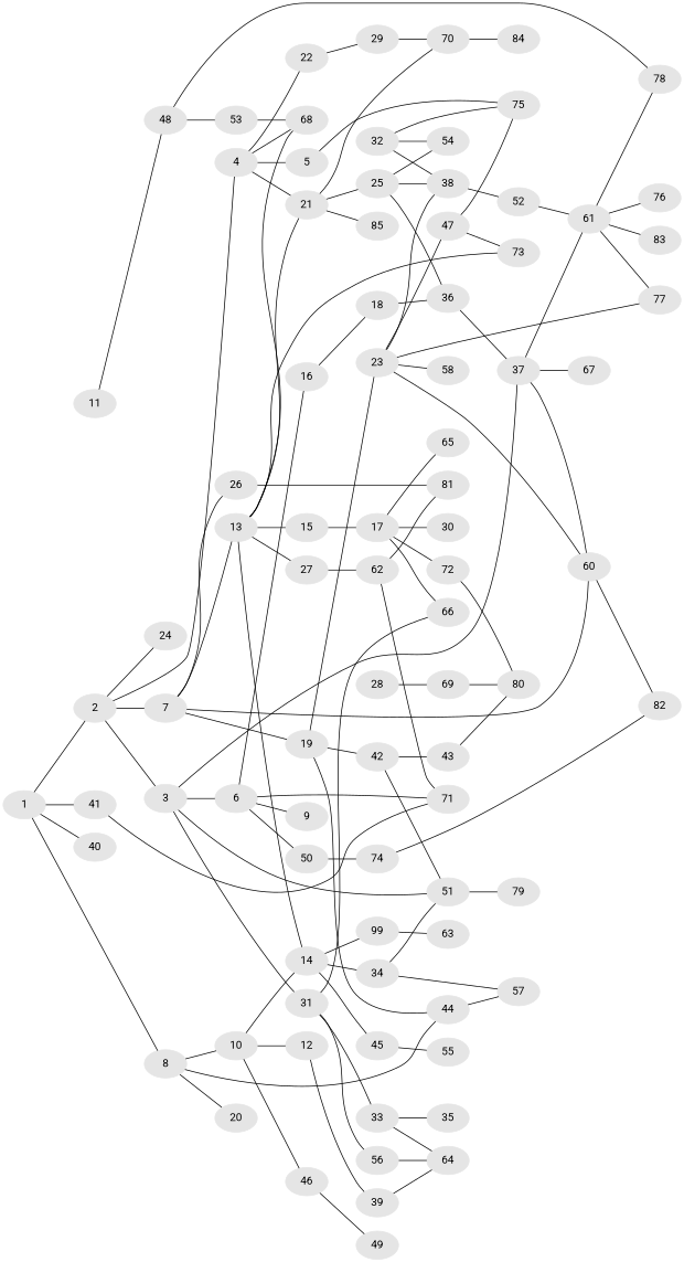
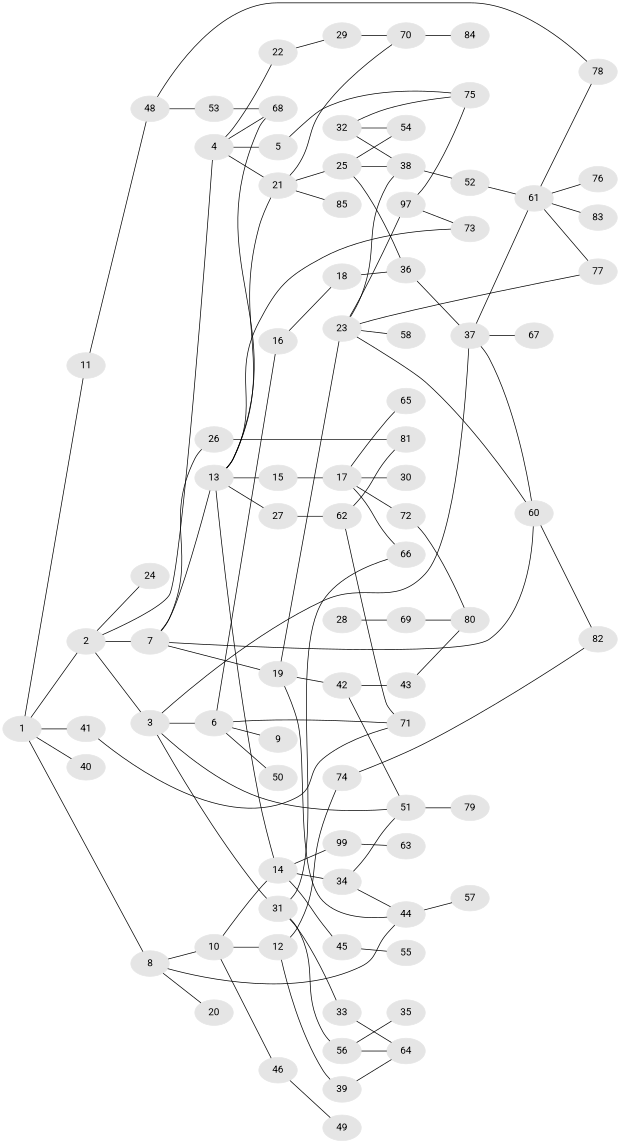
  graph {
    fontname=Roboto
    rankdir=LR
    node [color=gray90 fontname=Roboto style=filled]
    edge [fontname=Roboto]
    1
    2
    8
    11
    40
    41
    3
    4
    7
    24
    10
    20
    44
    48
    71
    6
    31
    37
    51
    5
    21
    22
    68
    13
    19
    26
    60
    9
    16
    50
    66
    33
    56
    61
    67
    79
    75
    70
    85
    25
    29
    18
    74
    14
    15
    27
    73
    23
    42
    81
    82
    12
    46
    28
    69
    57
    39
    34
    45
    n60 [label=99]
    32
    38
    54
    49
    53
    78
    64
    17
    62
    55
    63
    30
    65
    72
    36
    80
-   47
+   47 [label=97]
    58
    77
    43
    84
    52
    35
    76
    83
    1 -- 2
    1 -- 8
+   1 -- 11
    1 -- 40
    1 -- 41
    2 -- 3
    2 -- 4
    2 -- 7
    2 -- 24
    8 -- 10
    8 -- 20
    8 -- 44
    11 -- 48
    41 -- 71
    3 -- 6
    3 -- 31
    3 -- 37
    3 -- 51
    4 -- 5
    4 -- 21
    4 -- 22
    4 -- 68
    7 -- 13
    7 -- 19
    7 -- 26
    7 -- 60
    10 -- 14
    10 -- 12
    10 -- 46
    44 -- 57
    48 -- 53
    48 -- 78
    6 -- 71
    6 -- 9
    6 -- 16
    6 -- 50
    31 -- 66
    31 -- 33
    31 -- 56
    37 -- 60
    37 -- 61
    37 -- 67
    51 -- 79
    5 -- 75
    21 -- 70
    21 -- 85
    21 -- 25
    22 -- 29
    13 -- 21
    13 -- 68
    13 -- 14
    13 -- 15
    13 -- 27
    13 -- 73
    19 -- 44
    19 -- 23
    19 -- 42
    26 -- 81
    60 -- 82
    16 -- 18
-   50 -- 74
+   12 -- 74
    33 -- 64
-   33 -- 35
+   56 -- 35
    56 -- 64
    61 -- 78
    61 -- 77
    61 -- 76
    61 -- 83
    70 -- 84
    25 -- 38
    25 -- 54
    25 -- 36
    29 -- 70
    18 -- 36
    74 -- 82
    14 -- 34
    14 -- 45
    14 -- n60
    15 -- 17
    27 -- 62
    23 -- 60
    23 -- 38
    23 -- 47
    23 -- 58
    23 -- 77
    42 -- 51
    42 -- 43
    12 -- 39
    46 -- 49
    28 -- 69
    69 -- 80
    39 -- 64
    34 -- 51
-   34 -- 57
+   34 -- 44
    45 -- 55
    n60 -- 63
    32 -- 75
    32 -- 38
    32 -- 54
    38 -- 52
    53 -- 68
    17 -- 66
    17 -- 30
    17 -- 65
    17 -- 72
    62 -- 71
    62 -- 81
    72 -- 80
    36 -- 37
    47 -- 75
    47 -- 73
    43 -- 80
    52 -- 61
  }
